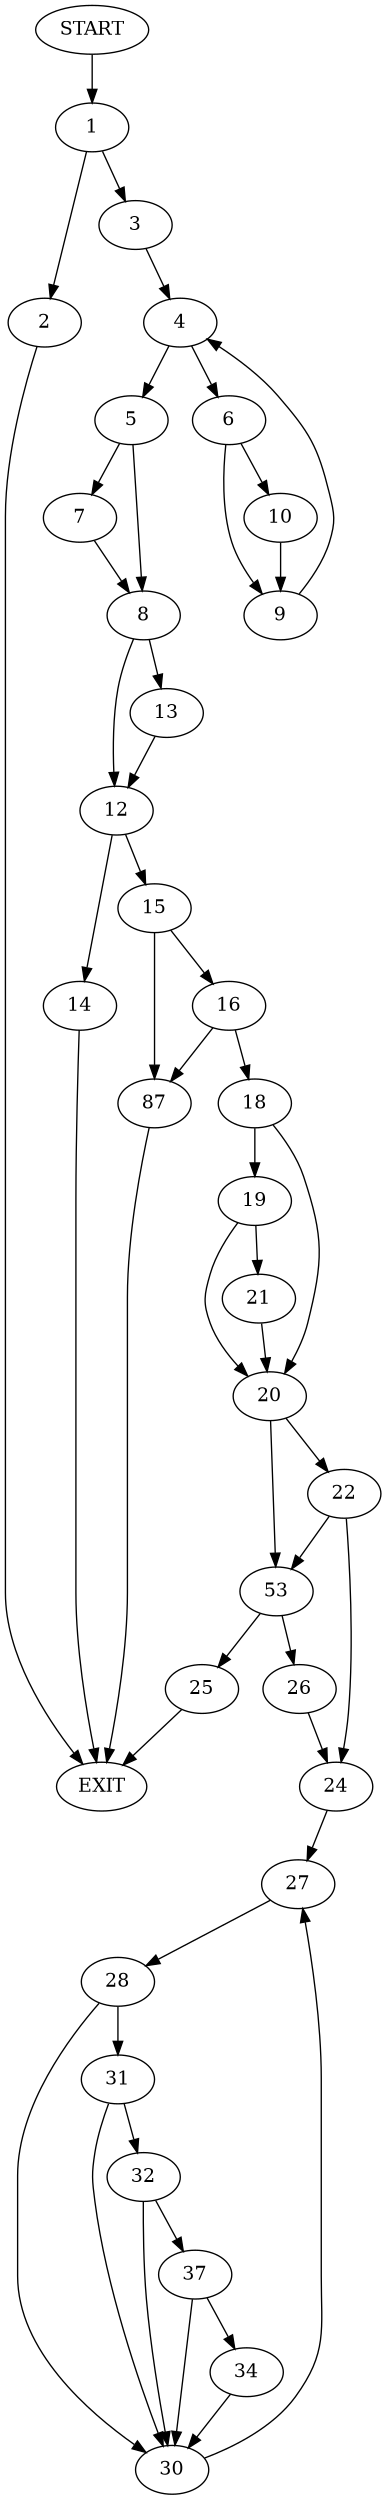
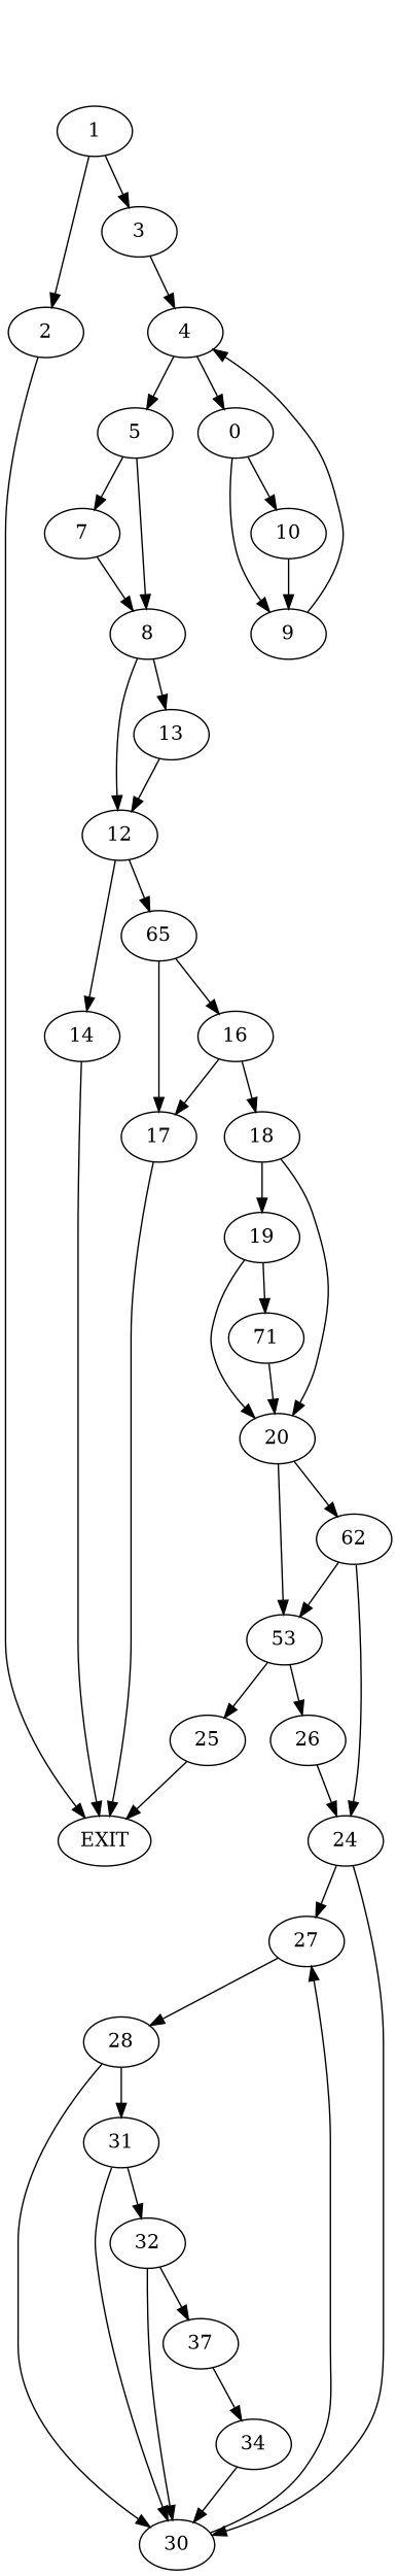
  digraph {
-   n1 [label=START]
    1
    2
    3
    n5 [label=EXIT]
    4
    5
-   6
+   6 [label=0]
    7
    8
    9
    10
    12
    13
    14
-   15
+   15 [label=65]
    16
-   17 [label=87]
+   17
    18
    19
    20
-   21
-   22
+   21 [label=71]
+   22 [label=62]
    n24 [label=53]
    24
    25
    26
    27
    28
    30
    31
    32
    n33 [label=37]
    34
-   n1 -> 1
    1 -> 2
    1 -> 3
    2 -> n5
    3 -> 4
    4 -> 5
    4 -> 6
    5 -> 7
    5 -> 8
    6 -> 9
    6 -> 10
    7 -> 8
    8 -> 12
    8 -> 13
    9 -> 4
    10 -> 9
    12 -> 14
    12 -> 15
    13 -> 12
    14 -> n5
    15 -> 16
    15 -> 17
    16 -> 17
    16 -> 18
    17 -> n5
    18 -> 19
    18 -> 20
    19 -> 20
    19 -> 21
    20 -> 22
    20 -> n24
    21 -> 20
    22 -> n24
    22 -> 24
    n24 -> 25
    n24 -> 26
    24 -> 27
    25 -> n5
    26 -> 24
    27 -> 28
    28 -> 30
    28 -> 31
    30 -> 27
    31 -> 30
    31 -> 32
    32 -> 30
    32 -> n33
-   n33 -> 30
+   24 -> 30
    n33 -> 34
    34 -> 30
  }
